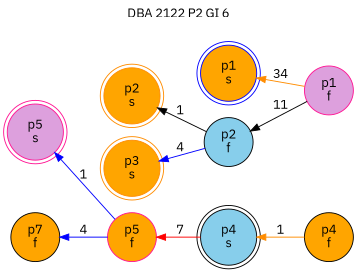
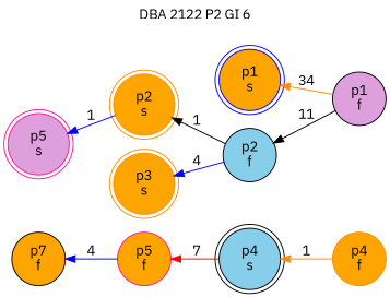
  digraph {
    fontname="IBM Plex Sans"
    label=" DBA 2122 P2 GI 6 "
    labelloc=tl
    rankdir=RL
    node [color=black fillcolor=orange fontname="IBM Plex Sans" shape=circle style=filled]
    edge [color=blue fontname="IBM Plex Sans"]
-   n1 [color=deeppink fillcolor=plum label="p1\nf"]
+   n1 [fillcolor=plum label="p1\nf"]
    n2 [color=blue label="p1\ns" shape=doublecircle]
    n3 [fillcolor=skyblue label="p2\nf"]
    n4 [color=darkorange label="p2\ns" shape=doublecircle]
    n5 [color=darkorange label="p3\ns" shape=doublecircle]
-   n6 [label="p4\nf"]
+   n6 [color=darkorange label="p4\nf"]
    n7 [fillcolor=skyblue label="p4\ns" shape=doublecircle]
    n8 [color=deeppink label="p5\nf"]
    n9 [label="p7\nf"]
    n10 [color=deeppink fillcolor=plum label="p5\ns" shape=doublecircle]
    n1 -> n2 [color=darkorange label=34]
    n1 -> n3 [color=black label=11]
    n3 -> n4 [color=black label=1]
    n3 -> n5 [label=4]
    n6 -> n7 [color=darkorange label=1]
    n7 -> n8 [color=red label=7]
    n8 -> n9 [label=4]
-   n8 -> n10 [label=1]
+   n4 -> n10 [label=1]
  }
